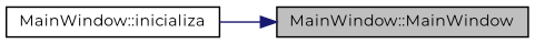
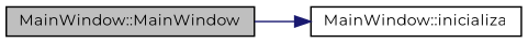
  digraph {
    rankdir=LR
    fontname=Montserrat
    node [color=black fontname=Montserrat fontsize=10 shape=record style=filled]
    n1 [fillcolor=grey75 fontcolor=black height=0.2 label="MainWindow::MainWindow" width=0.4]
    n2 [fillcolor=white height=0.2 label="MainWindow::inicializa" width=0.4]
-   n2 -> n1 [color=midnightblue fontname=Montserrat fontsize=10 labelfontname=Helvetica labelfontsize=10 style=solid]
+   n1 -> n2 [color=midnightblue fontname=Montserrat fontsize=10 labelfontname=Helvetica labelfontsize=10 style=solid]
  }
